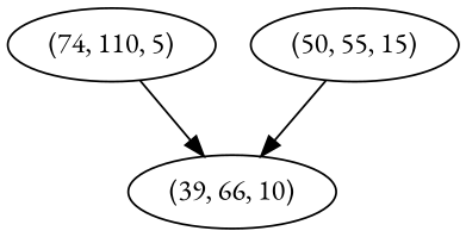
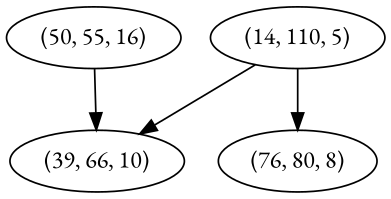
  digraph {
    fontname="EB Garamond"
    node [fontname="EB Garamond"]
    edge [fontname="EB Garamond"]
-   "(14, 110, 5)" [label="(74, 110, 5)"]
+   "(14, 110, 5)"
    "(39, 66, 10)"
-   "(50, 55, 15)"
+   "(76, 80, 8)"
+   "(50, 55, 15)" [label="(50, 55, 16)"]
    "(14, 110, 5)" -> "(39, 66, 10)"
+   "(14, 110, 5)" -> "(76, 80, 8)"
    "(50, 55, 15)" -> "(39, 66, 10)"
  }
